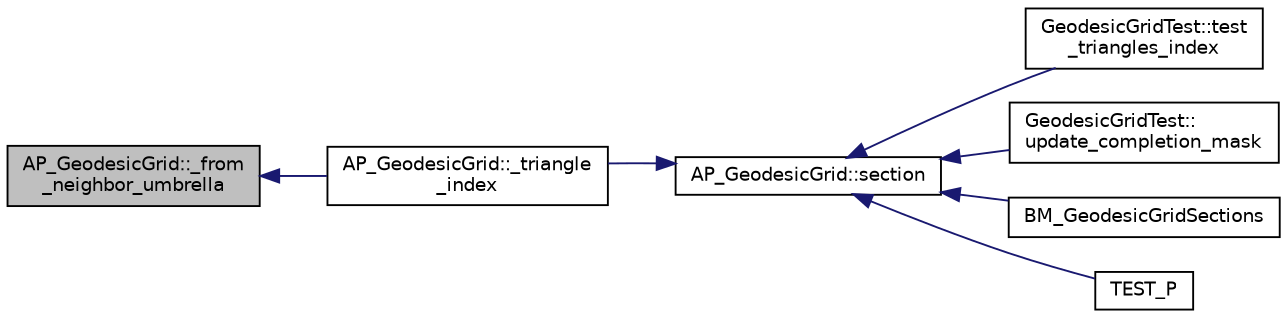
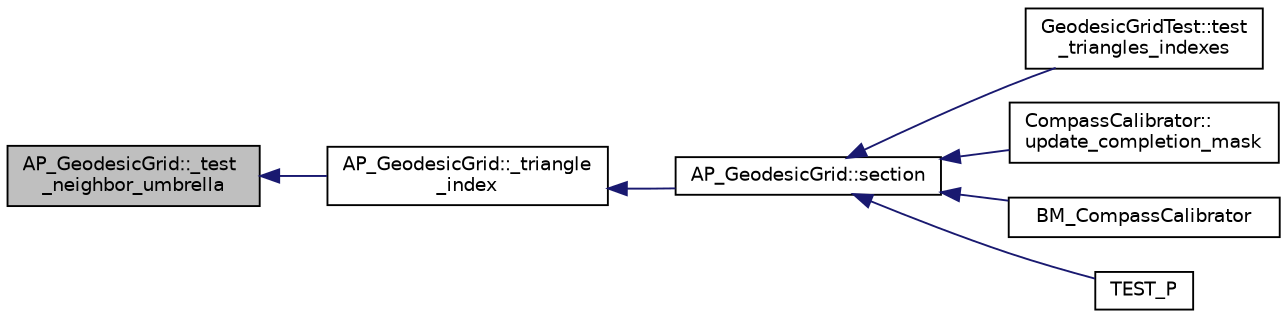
  digraph {
    rankdir=LR
    node [color=black fillcolor=white fontname=Helvetica fontsize=10 shape=record style=filled]
    edge [color=midnightblue dir=back fontname=Helvetica fontsize=10 labelfontname=Helvetica labelfontsize=10 style=solid]
-   n1 [fillcolor=grey75 fontcolor=black height=0.2 label="AP_GeodesicGrid::_from\l_neighbor_umbrella" width=0.4]
+   n1 [fillcolor=grey75 fontcolor=black height=0.2 label="AP_GeodesicGrid::_test\l_neighbor_umbrella" width=0.4]
    n2 [height=0.2 label="AP_GeodesicGrid::_triangle\l_index" width=0.4]
    n3 [height=0.2 label="AP_GeodesicGrid::section" width=0.4]
-   n4 [height=0.2 label="GeodesicGridTest::test\l_triangles_index" width=0.4]
-   n5 [height=0.2 label="GeodesicGridTest::\lupdate_completion_mask" width=0.4]
-   n6 [height=0.2 label=BM_GeodesicGridSections width=0.4]
+   n4 [height=0.2 label="GeodesicGridTest::test\l_triangles_indexes" width=0.4]
+   n5 [height=0.2 label="CompassCalibrator::\lupdate_completion_mask" width=0.4]
+   n6 [height=0.2 label=BM_CompassCalibrator width=0.4]
    n7 [height=0.2 label=TEST_P width=0.4]
    n1 -> n2
-   n3 -> n2
+   n2 -> n3
    n3 -> n4
    n3 -> n5
    n3 -> n6
    n3 -> n7
  }
